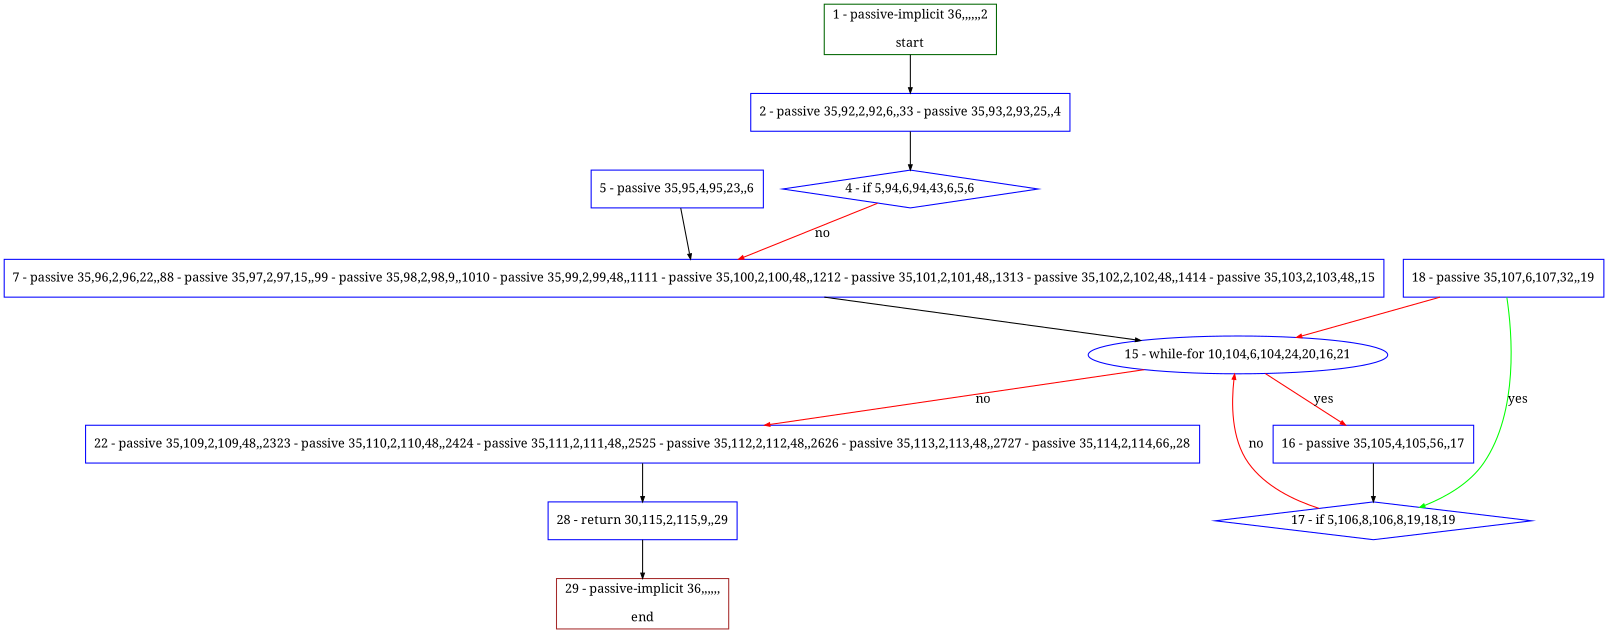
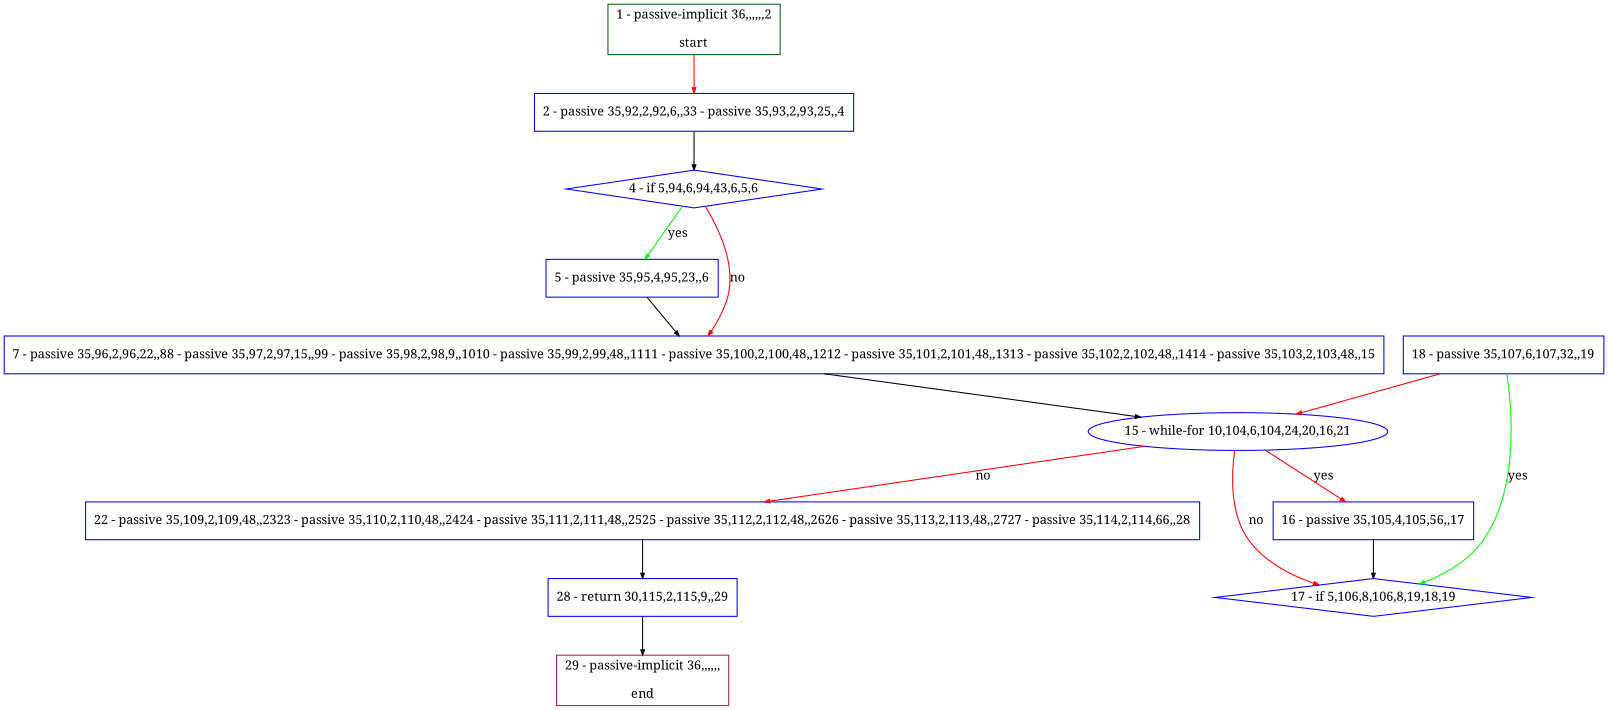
  digraph {
    bgcolor=white
    compound=true
    fillcolor="#FFFFCC"
    fontname="Noto Serif"
    fontsize=12
    pack=true
    packmode=clust
    style="rounded,filled"
    node [color="#0000ff" compound=true fillcolor="#ffffff" fixedsize=false fontname="Noto Serif" fontsize=12 node_initialized=no shape=box style=filled]
    edge [arrowhead=normal arrowsize=0.5 arrowtail=none color="#000000" compound=true dir=forward fontcolor=black fontname="Noto Serif" fontsize=12]
    n1 [label="2 - passive 35,92,2,92,6,,33 - passive 35,93,2,93,25,,4"]
    n2 [label="4 - if 5,94,6,94,43,6,5,6" shape=diamond]
    n3 [label="5 - passive 35,95,4,95,23,,6"]
    n4 [label="7 - passive 35,96,2,96,22,,88 - passive 35,97,2,97,15,,99 - passive 35,98,2,98,9,,1010 - passive 35,99,2,99,48,,1111 - passive 35,100,2,100,48,,1212 - passive 35,101,2,101,48,,1313 - passive 35,102,2,102,48,,1414 - passive 35,103,2,103,48,,15"]
    n5 [color="#006400" label="1 - passive-implicit 36,,,,,,2\n\nstart"]
    n6 [label="15 - while-for 10,104,6,104,24,20,16,21" shape=oval]
    n7 [label="16 - passive 35,105,4,105,56,,17"]
    n8 [label="22 - passive 35,109,2,109,48,,2323 - passive 35,110,2,110,48,,2424 - passive 35,111,2,111,48,,2525 - passive 35,112,2,112,48,,2626 - passive 35,113,2,113,48,,2727 - passive 35,114,2,114,66,,28"]
    n9 [label="17 - if 5,106,8,106,8,19,18,19" shape=diamond]
    n10 [label="28 - return 30,115,2,115,9,,29"]
    n11 [color="#a52a2a" label="29 - passive-implicit 36,,,,,,\n\nend"]
    n12 [label="18 - passive 35,107,6,107,32,,19"]
    n1 -> n2
+   n2 -> n3 [color="#00ff00" label=yes]
    n2 -> n4 [color="#ff0000" label=no]
    n3 -> n4
    n4 -> n6
-   n5 -> n1
+   n5 -> n1 [color="#ff0000"]
    n6 -> n7 [color="#ff0000" label=yes]
    n6 -> n8 [color="#ff0000" label=no]
    n7 -> n9
    n8 -> n10
-   n9 -> n6 [color="#ff0000" label=no]
+   n6 -> n9 [color="#ff0000" label=no]
    n10 -> n11
    n12 -> n6 [color="#ff0000"]
    n12 -> n9 [color="#00ff00" label=yes]
  }
